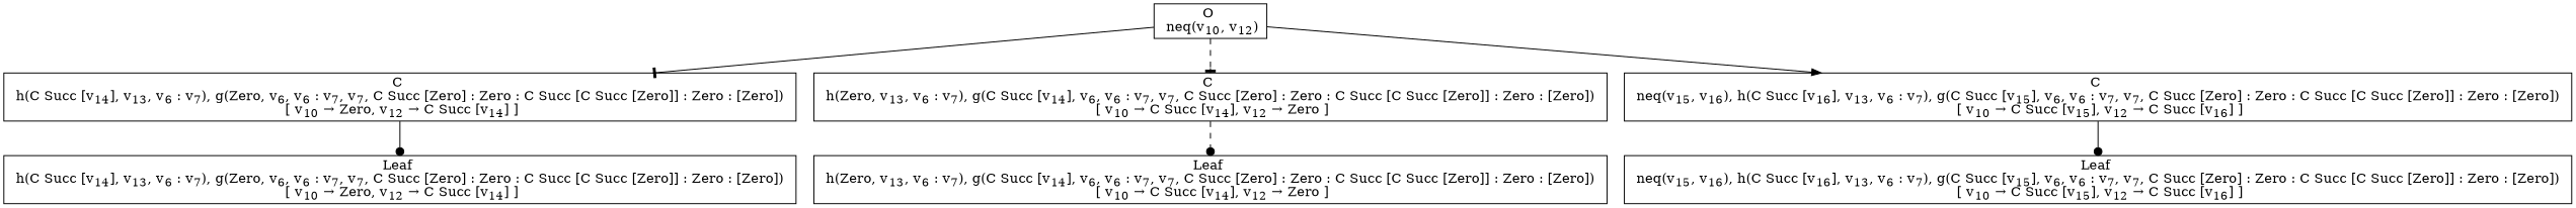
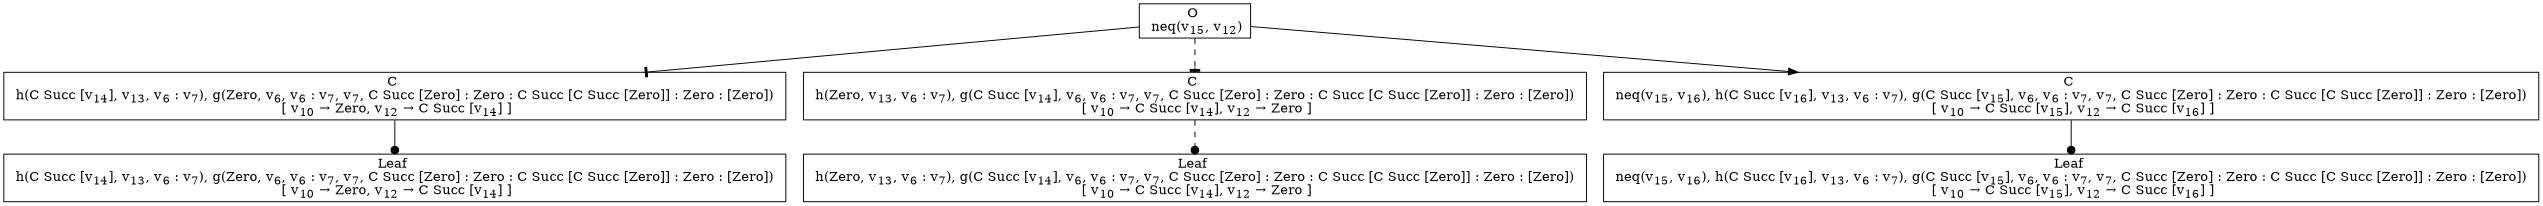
  digraph {
    rankdir=TB
    node [fillcolor=white shape=box style=filled]
    edge [style=solid arrowhead=dot]
-   n1 [label=<O <BR/> neq(v<SUB>10</SUB>, v<SUB>12</SUB>)>]
+   n1 [label=<O <BR/> neq(v<SUB>15</SUB>, v<SUB>12</SUB>)>]
    n2 [label=<C <BR/> h(C Succ [v<SUB>14</SUB>], v<SUB>13</SUB>, v<SUB>6</SUB> : v<SUB>7</SUB>), g(Zero, v<SUB>6</SUB>, v<SUB>6</SUB> : v<SUB>7</SUB>, v<SUB>7</SUB>, C Succ [Zero] : Zero : C Succ [C Succ [Zero]] : Zero : [Zero]) <BR/>  [ v<SUB>10</SUB> &rarr; Zero, v<SUB>12</SUB> &rarr; C Succ [v<SUB>14</SUB>] ] >]
    n3 [label=<C <BR/> h(Zero, v<SUB>13</SUB>, v<SUB>6</SUB> : v<SUB>7</SUB>), g(C Succ [v<SUB>14</SUB>], v<SUB>6</SUB>, v<SUB>6</SUB> : v<SUB>7</SUB>, v<SUB>7</SUB>, C Succ [Zero] : Zero : C Succ [C Succ [Zero]] : Zero : [Zero]) <BR/>  [ v<SUB>10</SUB> &rarr; C Succ [v<SUB>14</SUB>], v<SUB>12</SUB> &rarr; Zero ] >]
    n4 [label=<C <BR/> neq(v<SUB>15</SUB>, v<SUB>16</SUB>), h(C Succ [v<SUB>16</SUB>], v<SUB>13</SUB>, v<SUB>6</SUB> : v<SUB>7</SUB>), g(C Succ [v<SUB>15</SUB>], v<SUB>6</SUB>, v<SUB>6</SUB> : v<SUB>7</SUB>, v<SUB>7</SUB>, C Succ [Zero] : Zero : C Succ [C Succ [Zero]] : Zero : [Zero]) <BR/>  [ v<SUB>10</SUB> &rarr; C Succ [v<SUB>15</SUB>], v<SUB>12</SUB> &rarr; C Succ [v<SUB>16</SUB>] ] >]
    n5 [label=<Leaf <BR/> h(C Succ [v<SUB>14</SUB>], v<SUB>13</SUB>, v<SUB>6</SUB> : v<SUB>7</SUB>), g(Zero, v<SUB>6</SUB>, v<SUB>6</SUB> : v<SUB>7</SUB>, v<SUB>7</SUB>, C Succ [Zero] : Zero : C Succ [C Succ [Zero]] : Zero : [Zero]) <BR/>  [ v<SUB>10</SUB> &rarr; Zero, v<SUB>12</SUB> &rarr; C Succ [v<SUB>14</SUB>] ] >]
    n6 [label=<Leaf <BR/> h(Zero, v<SUB>13</SUB>, v<SUB>6</SUB> : v<SUB>7</SUB>), g(C Succ [v<SUB>14</SUB>], v<SUB>6</SUB>, v<SUB>6</SUB> : v<SUB>7</SUB>, v<SUB>7</SUB>, C Succ [Zero] : Zero : C Succ [C Succ [Zero]] : Zero : [Zero]) <BR/>  [ v<SUB>10</SUB> &rarr; C Succ [v<SUB>14</SUB>], v<SUB>12</SUB> &rarr; Zero ] >]
    n7 [label=<Leaf <BR/> neq(v<SUB>15</SUB>, v<SUB>16</SUB>), h(C Succ [v<SUB>16</SUB>], v<SUB>13</SUB>, v<SUB>6</SUB> : v<SUB>7</SUB>), g(C Succ [v<SUB>15</SUB>], v<SUB>6</SUB>, v<SUB>6</SUB> : v<SUB>7</SUB>, v<SUB>7</SUB>, C Succ [Zero] : Zero : C Succ [C Succ [Zero]] : Zero : [Zero]) <BR/>  [ v<SUB>10</SUB> &rarr; C Succ [v<SUB>15</SUB>], v<SUB>12</SUB> &rarr; C Succ [v<SUB>16</SUB>] ] >]
    n1 -> n2 [arrowhead=tee]
    n1 -> n3 [style=dashed arrowhead=tee]
    n1 -> n4 [arrowhead=normal]
    n2 -> n5
    n3 -> n6 [style=dashed]
    n4 -> n7
  }
